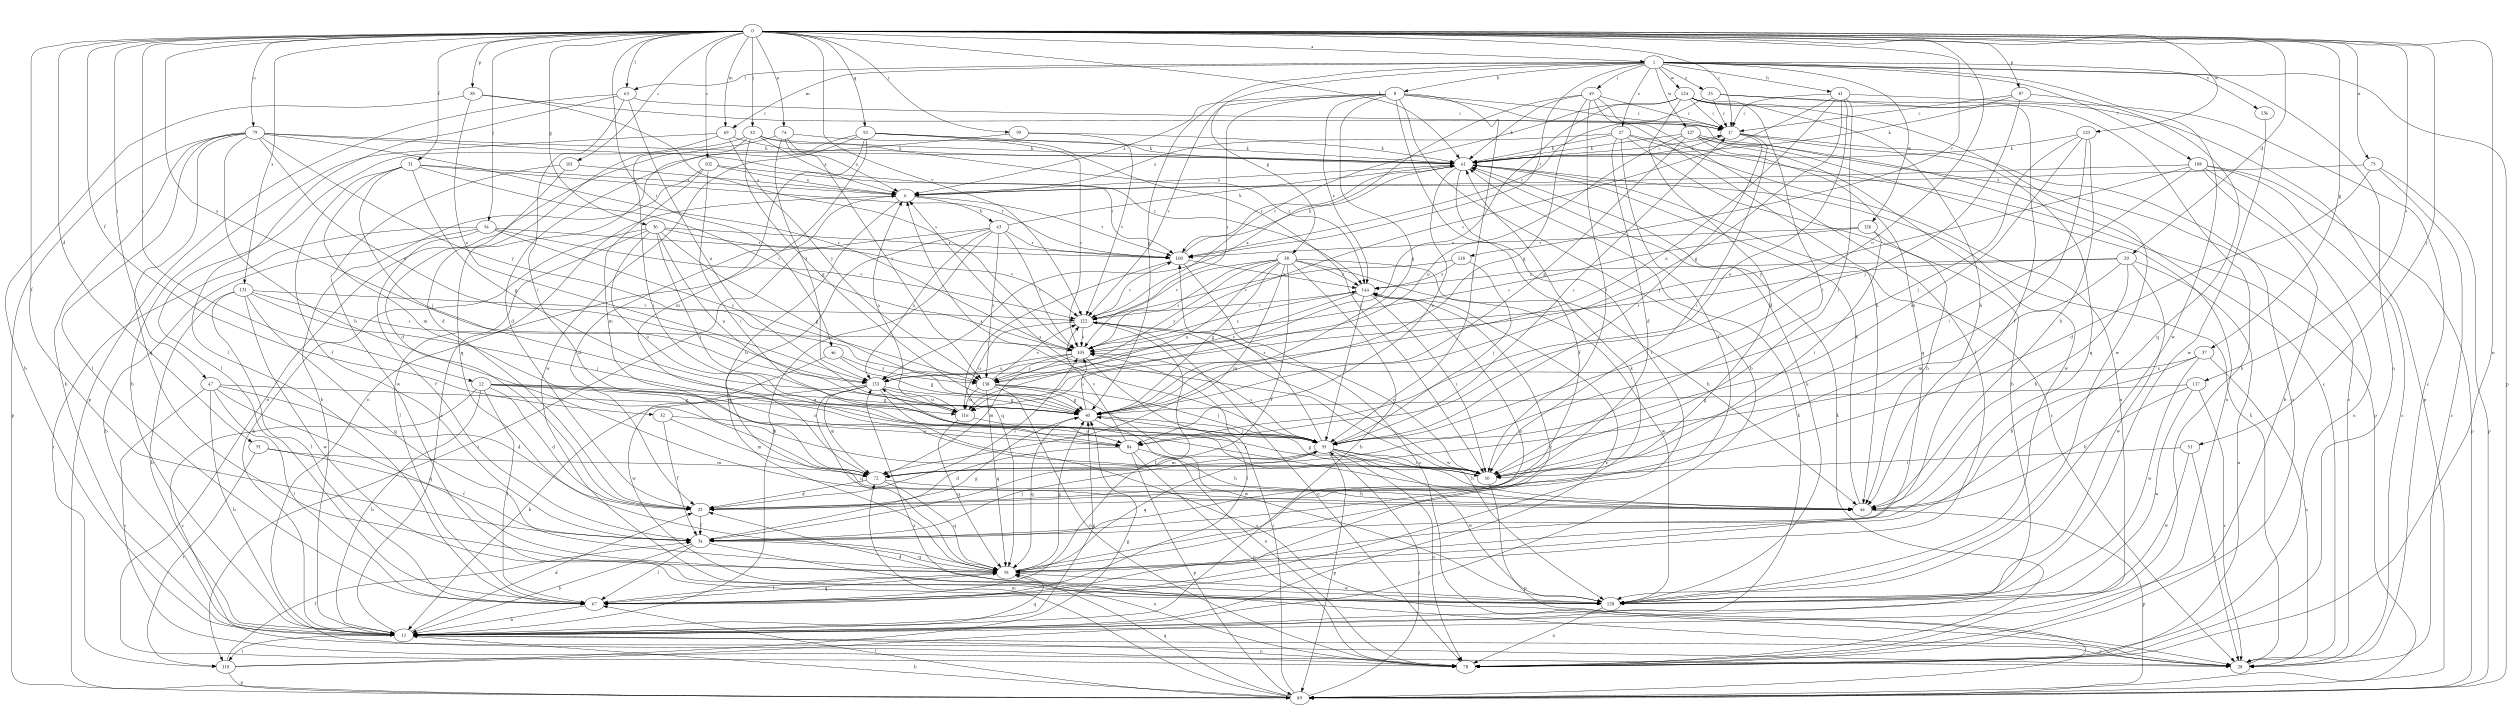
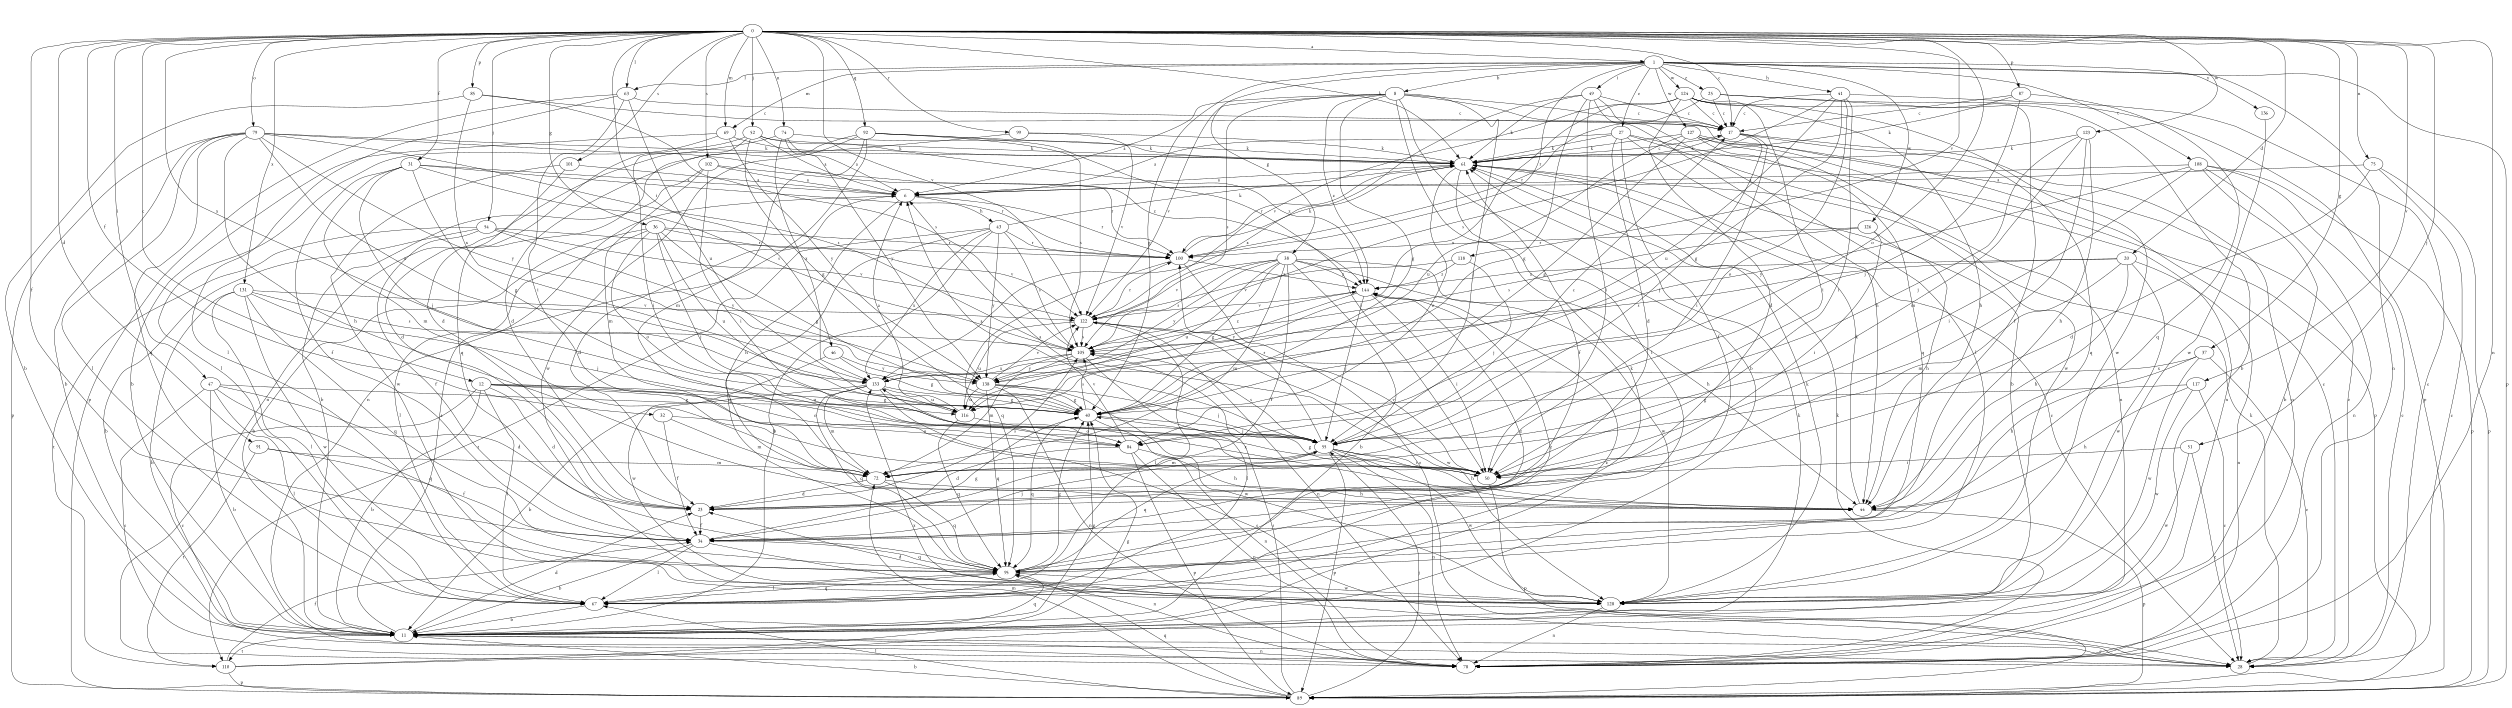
  strict digraph {
    fontname="EB Garamond"
    node [fontname="EB Garamond"]
    edge [fontname="EB Garamond"]
    0
    1
    12
    17
    20
    n6 [label=91]
    31
    32
    34
    36
    37
    46
    47
    51
    52
    54
    61
    63
    69
    74
    75
    78
    79
    84
    85
    87
    92
    99
    101
    102
    117
    118
    122
    123
    131
    133
    8
    25
    27
    38
    40
    41
    49
    89
    100
    108
    124
    126
    127
    128
    136
    23
    11
    28
    67
    50
    116
    55
    95
    44
    105
    144
    72
    110
    6
    138
    43
    0 -> 1 [label=a]
    0 -> 12 [label=c]
    0 -> 17 [label=c]
    0 -> 20 [label=d]
    0 -> n6 [label=d]
    0 -> 31 [label=f]
    0 -> 32 [label=f]
    0 -> 34 [label=f]
    0 -> 36 [label=g]
    0 -> 37 [label=g]
    0 -> 46 [label=i]
    0 -> 47 [label=i]
    0 -> 51 [label=j]
    0 -> 52 [label=j]
    0 -> 54 [label=j]
    0 -> 61 [label=k]
    0 -> 63 [label=l]
    0 -> 69 [label=m]
    0 -> 74 [label=n]
    0 -> 75 [label=n]
    0 -> 78 [label=n]
    0 -> 79 [label=o]
    0 -> 84 [label=o]
    0 -> 85 [label=p]
    0 -> 87 [label=p]
    0 -> 92 [label=q]
    0 -> 99 [label=r]
    0 -> 101 [label=s]
    0 -> 102 [label=s]
    0 -> 117 [label=v]
    0 -> 118 [label=v]
    0 -> 122 [label=v]
    0 -> 123 [label=w]
    0 -> 131 [label=x]
    0 -> 133 [label=x]
    1 -> 63 [label=l]
    1 -> 69 [label=m]
    1 -> 78 [label=n]
    1 -> 8 [label=b]
    1 -> 25 [label=e]
    1 -> 27 [label=e]
    1 -> 38 [label=g]
    1 -> 40 [label=g]
    1 -> 41 [label=h]
    1 -> 49 [label=i]
    1 -> 89 [label=p]
    1 -> 100 [label=r]
    1 -> 108 [label=t]
    1 -> 124 [label=w]
    1 -> 126 [label=w]
    1 -> 127 [label=w]
-   1 -> 128 [label=w]
    1 -> 136 [label=y]
    12 -> 84 [label=o]
    12 -> 40 [label=g]
    12 -> 23 [label=d]
    12 -> 11 [label=b]
    12 -> 28 [label=e]
    12 -> 67 [label=l]
    12 -> 50 [label=i]
    12 -> 116 [label=u]
    17 -> 61 [label=k]
    17 -> 78 [label=n]
    17 -> 50 [label=i]
    17 -> 55 [label=j]
    17 -> 95 [label=q]
    20 -> 78 [label=n]
    20 -> 128 [label=w]
    20 -> 44 [label=h]
    20 -> 105 [label=s]
    20 -> 144 [label=z]
    20 -> 72 [label=m]
    n6 -> 34 [label=f]
    n6 -> 72 [label=m]
    n6 -> 110 [label=t]
    31 -> 34 [label=f]
    31 -> 40 [label=g]
    31 -> 100 [label=r]
    31 -> 55 [label=j]
    31 -> 105 [label=s]
    31 -> 72 [label=m]
    31 -> 6 [label=a]
    32 -> 34 [label=f]
    32 -> 84 [label=o]
    32 -> 72 [label=m]
    34 -> 78 [label=n]
    34 -> 40 [label=g]
    34 -> 11 [label=b]
    34 -> 67 [label=l]
    34 -> 55 [label=j]
    34 -> 95 [label=q]
    36 -> 84 [label=o]
    36 -> 122 [label=v]
    36 -> 40 [label=g]
    36 -> 100 [label=r]
    36 -> 11 [label=b]
    36 -> 67 [label=l]
    36 -> 116 [label=u]
    36 -> 55 [label=j]
    37 -> 133 [label=x]
    37 -> 128 [label=w]
    37 -> 28 [label=e]
    37 -> 44 [label=h]
    46 -> 40 [label=g]
    46 -> 128 [label=w]
    46 -> 138 [label=y]
    47 -> 40 [label=g]
    47 -> 23 [label=d]
    47 -> 11 [label=b]
    47 -> 28 [label=e]
    47 -> 67 [label=l]
    47 -> 95 [label=q]
    51 -> 128 [label=w]
    51 -> 28 [label=e]
    51 -> 50 [label=i]
    52 -> 61 [label=k]
    52 -> 40 [label=g]
    52 -> 23 [label=d]
    52 -> 50 [label=i]
    52 -> 144 [label=z]
    52 -> 6 [label=a]
    54 -> 34 [label=f]
    54 -> 122 [label=v]
    54 -> 100 [label=r]
    54 -> 11 [label=b]
    54 -> 110 [label=t]
    54 -> 138 [label=y]
    61 -> 17 [label=c]
    61 -> 34 [label=f]
    61 -> 84 [label=o]
    61 -> 100 [label=r]
    61 -> 28 [label=e]
    61 -> 6 [label=a]
    63 -> 17 [label=c]
    63 -> 89 [label=p]
    63 -> 67 [label=l]
    63 -> 50 [label=i]
    63 -> 116 [label=u]
    69 -> 61 [label=k]
    69 -> 11 [label=b]
    69 -> 67 [label=l]
    69 -> 138 [label=y]
    74 -> 61 [label=k]
    74 -> 78 [label=n]
    74 -> 133 [label=x]
    74 -> 6 [label=a]
    74 -> 138 [label=y]
    75 -> 89 [label=p]
    75 -> 23 [label=d]
    75 -> 28 [label=e]
    75 -> 6 [label=a]
    78 -> 61 [label=k]
    79 -> 61 [label=k]
    79 -> 133 [label=x]
    79 -> 89 [label=p]
    79 -> 11 [label=b]
    79 -> 67 [label=l]
    79 -> 95 [label=q]
    79 -> 44 [label=h]
    79 -> 105 [label=s]
    79 -> 144 [label=z]
    79 -> 138 [label=y]
    84 -> 78 [label=n]
    84 -> 122 [label=v]
    84 -> 89 [label=p]
    84 -> 23 [label=d]
    84 -> 44 [label=h]
    85 -> 17 [label=c]
    85 -> 133 [label=x]
    85 -> 11 [label=b]
    85 -> 105 [label=s]
    87 -> 17 [label=c]
    87 -> 61 [label=k]
    87 -> 55 [label=j]
    87 -> 95 [label=q]
    92 -> 61 [label=k]
    92 -> 78 [label=n]
    92 -> 128 [label=w]
    92 -> 50 [label=i]
    92 -> 95 [label=q]
    92 -> 105 [label=s]
    92 -> 72 [label=m]
    99 -> 61 [label=k]
    99 -> 122 [label=v]
    99 -> 23 [label=d]
    101 -> 128 [label=w]
    101 -> 23 [label=d]
    101 -> 6 [label=a]
    102 -> 100 [label=r]
    102 -> 11 [label=b]
    102 -> 50 [label=i]
    102 -> 72 [label=m]
    102 -> 6 [label=a]
    117 -> 40 [label=g]
    117 -> 128 [label=w]
    117 -> 28 [label=e]
    117 -> 44 [label=h]
    118 -> 122 [label=v]
    118 -> 55 [label=j]
    118 -> 144 [label=z]
    122 -> 78 [label=n]
    122 -> 100 [label=r]
    122 -> 128 [label=w]
    122 -> 67 [label=l]
    122 -> 116 [label=u]
    122 -> 105 [label=s]
    123 -> 61 [label=k]
    123 -> 50 [label=i]
    123 -> 55 [label=j]
    123 -> 44 [label=h]
    123 -> 72 [label=m]
    131 -> 122 [label=v]
    131 -> 128 [label=w]
    131 -> 11 [label=b]
    131 -> 67 [label=l]
    131 -> 55 [label=j]
    131 -> 95 [label=q]
    131 -> 105 [label=s]
    133 -> 40 [label=g]
    133 -> 11 [label=b]
    133 -> 28 [label=e]
    133 -> 116 [label=u]
    133 -> 95 [label=q]
    133 -> 72 [label=m]
    8 -> 17 [label=c]
    8 -> 122 [label=v]
    8 -> 40 [label=g]
    8 -> 11 [label=b]
    8 -> 28 [label=e]
    8 -> 67 [label=l]
    8 -> 55 [label=j]
    8 -> 105 [label=s]
    8 -> 144 [label=z]
    8 -> 6 [label=a]
    25 -> 17 [label=c]
    25 -> 34 [label=f]
    25 -> 89 [label=p]
    25 -> 100 [label=r]
    27 -> 34 [label=f]
    27 -> 61 [label=k]
    27 -> 78 [label=n]
    27 -> 89 [label=p]
    27 -> 23 [label=d]
    27 -> 11 [label=b]
    27 -> 6 [label=a]
    38 -> 34 [label=f]
    38 -> 122 [label=v]
    38 -> 40 [label=g]
    38 -> 128 [label=w]
    38 -> 11 [label=b]
    38 -> 116 [label=u]
    38 -> 44 [label=h]
    38 -> 105 [label=s]
    38 -> 144 [label=z]
    38 -> 72 [label=m]
    38 -> 138 [label=y]
    40 -> 78 [label=n]
    40 -> 55 [label=j]
    40 -> 95 [label=q]
    40 -> 105 [label=s]
    41 -> 17 [label=c]
    41 -> 84 [label=o]
    41 -> 40 [label=g]
    41 -> 28 [label=e]
    41 -> 50 [label=i]
    41 -> 116 [label=u]
    41 -> 105 [label=s]
    49 -> 17 [label=c]
    49 -> 61 [label=k]
    49 -> 133 [label=x]
    49 -> 40 [label=g]
    49 -> 67 [label=l]
    49 -> 50 [label=i]
    49 -> 44 [label=h]
    89 -> 11 [label=b]
    89 -> 67 [label=l]
    89 -> 55 [label=j]
    89 -> 95 [label=q]
    89 -> 105 [label=s]
    89 -> 72 [label=m]
    100 -> 61 [label=k]
    100 -> 28 [label=e]
    100 -> 95 [label=q]
    100 -> 144 [label=z]
    108 -> 78 [label=n]
    108 -> 89 [label=p]
    108 -> 11 [label=b]
    108 -> 28 [label=e]
    108 -> 50 [label=i]
    108 -> 6 [label=a]
    108 -> 138 [label=y]
    124 -> 17 [label=c]
    124 -> 122 [label=v]
    124 -> 133 [label=x]
    124 -> 128 [label=w]
    124 -> 23 [label=d]
    124 -> 11 [label=b]
    124 -> 50 [label=i]
    124 -> 44 [label=h]
    126 -> 100 [label=r]
    126 -> 50 [label=i]
    126 -> 44 [label=h]
    126 -> 105 [label=s]
    127 -> 61 [label=k]
    127 -> 78 [label=n]
    127 -> 40 [label=g]
    127 -> 128 [label=w]
    127 -> 28 [label=e]
    127 -> 116 [label=u]
    127 -> 95 [label=q]
    128 -> 61 [label=k]
    128 -> 78 [label=n]
    128 -> 23 [label=d]
    136 -> 128 [label=w]
    23 -> 34 [label=f]
    23 -> 105 [label=s]
    11 -> 78 [label=n]
    11 -> 40 [label=g]
    11 -> 23 [label=d]
    11 -> 28 [label=e]
    11 -> 95 [label=q]
    11 -> 144 [label=z]
    11 -> 110 [label=t]
    11 -> 6 [label=a]
    28 -> 61 [label=k]
    28 -> 133 [label=x]
    67 -> 11 [label=b]
    67 -> 95 [label=q]
    67 -> 144 [label=z]
    50 -> 122 [label=v]
    50 -> 40 [label=g]
    50 -> 89 [label=p]
    50 -> 6 [label=a]
    116 -> 84 [label=o]
    116 -> 95 [label=q]
    116 -> 6 [label=a]
    55 -> 17 [label=c]
    55 -> 78 [label=n]
    55 -> 89 [label=p]
    55 -> 100 [label=r]
    55 -> 128 [label=w]
    55 -> 50 [label=i]
    55 -> 95 [label=q]
    55 -> 44 [label=h]
    55 -> 105 [label=s]
    55 -> 72 [label=m]
    55 -> 6 [label=a]
    95 -> 61 [label=k]
    95 -> 40 [label=g]
    95 -> 128 [label=w]
    95 -> 67 [label=l]
    95 -> 144 [label=z]
    44 -> 61 [label=k]
    44 -> 133 [label=x]
    44 -> 89 [label=p]
    105 -> 133 [label=x]
    105 -> 67 [label=l]
    105 -> 144 [label=z]
    105 -> 72 [label=m]
    105 -> 138 [label=y]
    144 -> 122 [label=v]
    144 -> 50 [label=i]
    144 -> 55 [label=j]
    144 -> 138 [label=y]
    72 -> 23 [label=d]
    72 -> 95 [label=q]
    72 -> 44 [label=h]
    110 -> 34 [label=f]
    110 -> 61 [label=k]
    110 -> 40 [label=g]
    110 -> 89 [label=p]
    6 -> 100 [label=r]
    6 -> 23 [label=d]
    6 -> 44 [label=h]
    6 -> 43 [label=h]
    138 -> 78 [label=n]
    138 -> 122 [label=v]
    138 -> 40 [label=g]
    138 -> 128 [label=w]
    138 -> 116 [label=u]
    138 -> 55 [label=j]
    138 -> 95 [label=q]
    43 -> 61 [label=k]
    43 -> 133 [label=x]
    43 -> 100 [label=r]
    43 -> 11 [label=b]
    43 -> 95 [label=q]
    43 -> 105 [label=s]
    43 -> 110 [label=t]
    43 -> 138 [label=y]
  }
